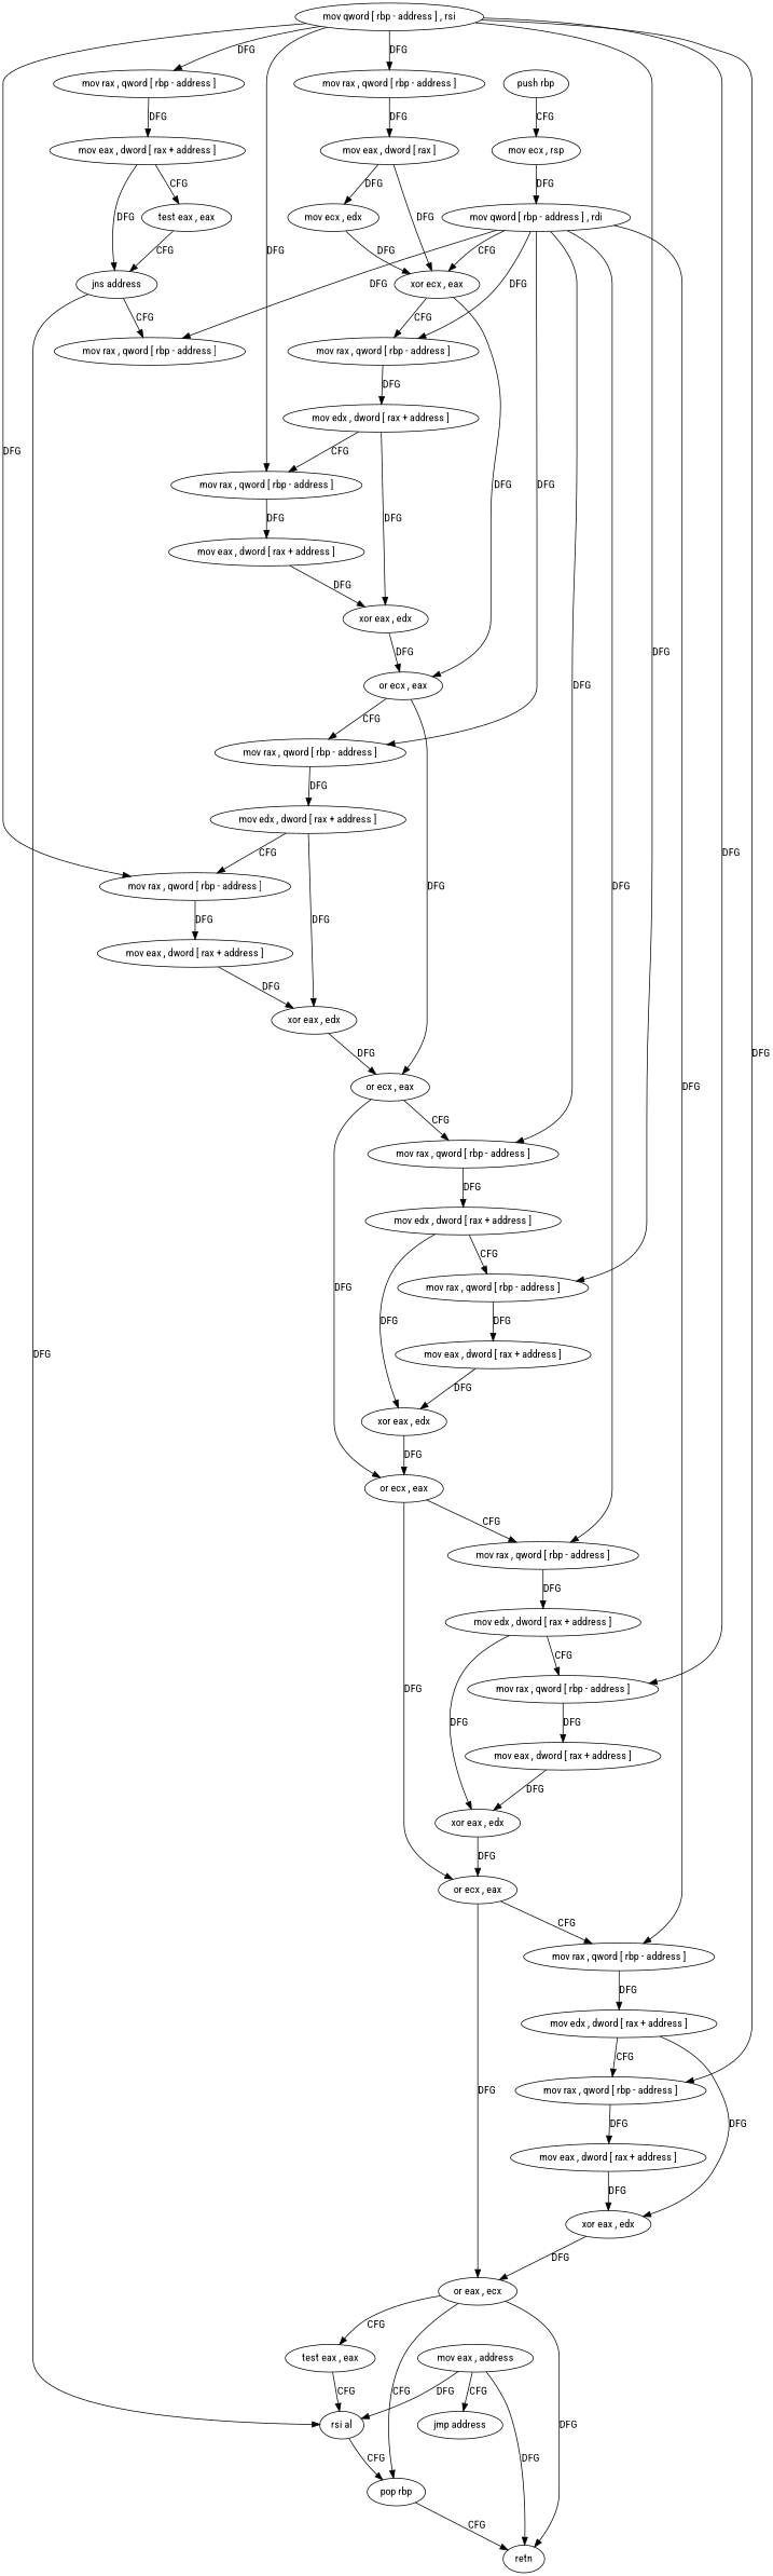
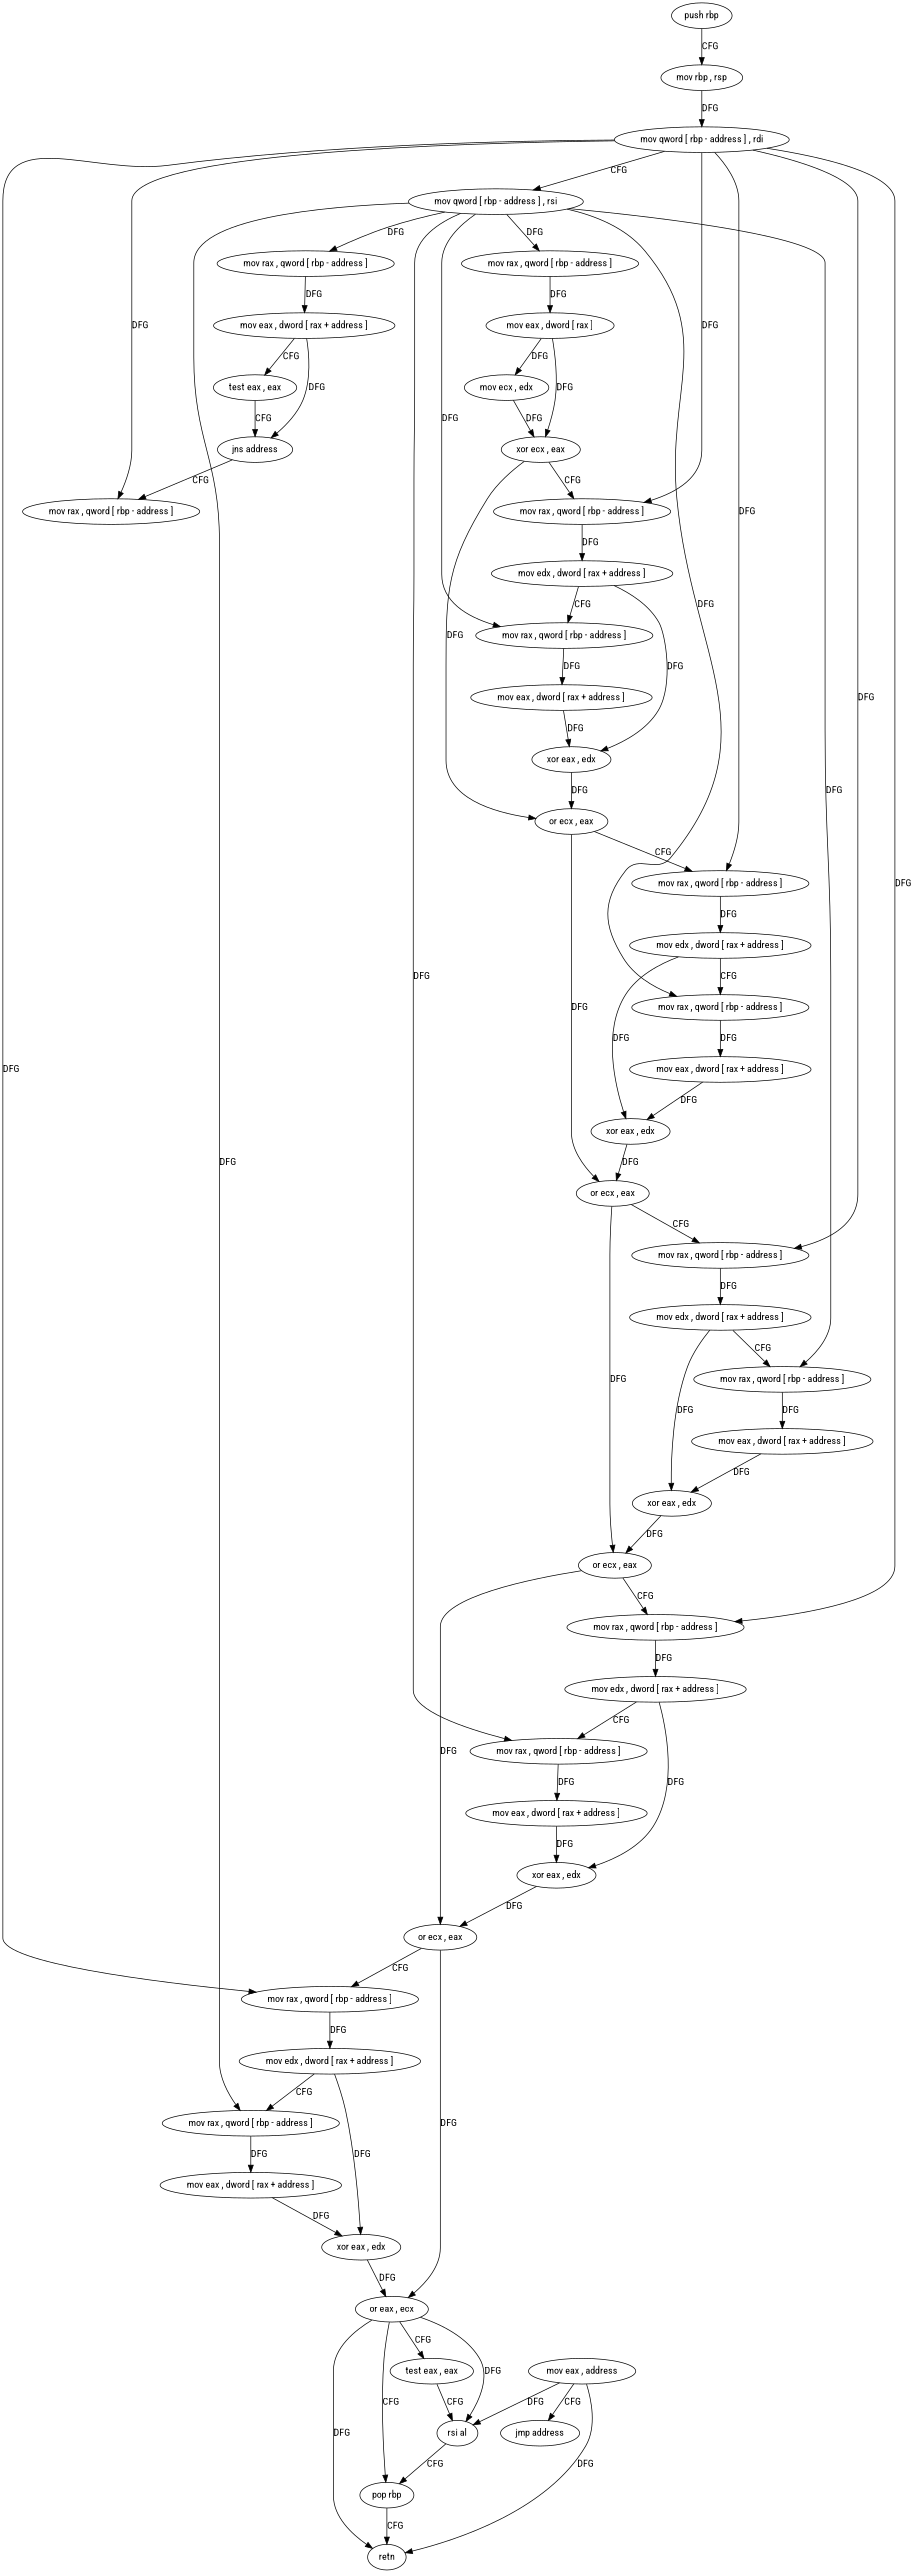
  digraph {
    fontname="Roboto Condensed"
    node [fontname="Roboto Condensed"]
    edge [fontname="Roboto Condensed"]
    n1 [label="push rbp"]
-   n2 [label="mov ecx , rsp"]
+   n2 [label="mov rbp , rsp"]
    n3 [label="mov qword [ rbp - address ] , rdi"]
    n4 [label="mov qword [ rbp - address ] , rsi"]
    n5 [label="mov rax , qword [ rbp - address ]"]
    n6 [label="mov rax , qword [ rbp - address ]"]
    n7 [label="mov rax , qword [ rbp - address ]"]
    n8 [label="mov rax , qword [ rbp - address ]"]
    n9 [label="mov rax , qword [ rbp - address ]"]
    n10 [label="mov rax , qword [ rbp - address ]"]
    n11 [label="mov rax , qword [ rbp - address ]"]
    n12 [label="mov rax , qword [ rbp - address ]"]
    n13 [label="mov rax , qword [ rbp - address ]"]
    n14 [label="mov rax , qword [ rbp - address ]"]
    n15 [label="mov rax , qword [ rbp - address ]"]
    n16 [label="mov rax , qword [ rbp - address ]"]
    n17 [label="mov rax , qword [ rbp - address ]"]
    n18 [label="mov edx , dword [ rax + address ]"]
    n19 [label="mov edx , dword [ rax + address ]"]
    n20 [label="mov edx , dword [ rax + address ]"]
    n21 [label="mov edx , dword [ rax + address ]"]
    n22 [label="mov edx , dword [ rax + address ]"]
    n23 [label="mov eax , dword [ rax + address ]"]
    n24 [label="mov eax , dword [ rax ]"]
    n25 [label="mov eax , dword [ rax + address ]"]
    n26 [label="mov eax , dword [ rax + address ]"]
    n27 [label="mov eax , dword [ rax + address ]"]
    n28 [label="mov eax , dword [ rax + address ]"]
    n29 [label="mov eax , dword [ rax + address ]"]
    n30 [label="test eax , eax"]
    n31 [label="jns address"]
    n32 [label="mov eax , address"]
    n33 [label="rsi al"]
    n34 [label="jmp address"]
    n35 [label=retn]
    n36 [label="pop rbp"]
    n37 [label="mov ecx , edx"]
    n38 [label="xor ecx , eax"]
    n39 [label="or ecx , eax"]
    n40 [label="or ecx , eax"]
    n41 [label="xor eax , edx"]
    n42 [label="or ecx , eax"]
    n43 [label="xor eax , edx"]
    n44 [label="or ecx , eax"]
    n45 [label="xor eax , edx"]
    n46 [label="or eax , ecx"]
    n47 [label="xor eax , edx"]
    n48 [label="test eax , eax"]
    n49 [label="xor eax , edx"]
    n1 -> n2 [label=CFG]
    n2 -> n3 [label=DFG]
-   n3 -> n38 [label=CFG]
+   n3 -> n4 [label=CFG]
    n3 -> n5 [label=DFG]
    n3 -> n6 [label=DFG]
    n3 -> n7 [label=DFG]
    n3 -> n8 [label=DFG]
    n3 -> n9 [label=DFG]
    n3 -> n10 [label=DFG]
    n4 -> n11 [label=DFG]
    n4 -> n12 [label=DFG]
    n4 -> n13 [label=DFG]
    n4 -> n14 [label=DFG]
    n4 -> n15 [label=DFG]
    n4 -> n16 [label=DFG]
    n4 -> n17 [label=DFG]
    n6 -> n18 [label=DFG]
    n7 -> n19 [label=DFG]
    n8 -> n20 [label=DFG]
    n9 -> n21 [label=DFG]
    n10 -> n22 [label=DFG]
    n11 -> n23 [label=DFG]
    n12 -> n24 [label=DFG]
    n13 -> n25 [label=DFG]
    n14 -> n26 [label=DFG]
    n15 -> n27 [label=DFG]
    n16 -> n28 [label=DFG]
    n17 -> n29 [label=DFG]
    n18 -> n13 [label=CFG]
    n18 -> n41 [label=DFG]
    n19 -> n14 [label=CFG]
    n19 -> n43 [label=DFG]
    n20 -> n15 [label=CFG]
    n20 -> n45 [label=DFG]
    n21 -> n16 [label=CFG]
    n21 -> n47 [label=DFG]
    n22 -> n17 [label=CFG]
    n22 -> n49 [label=DFG]
    n23 -> n30 [label=CFG]
    n23 -> n31 [label=DFG]
    n24 -> n37 [label=DFG]
    n24 -> n38 [label=DFG]
    n25 -> n41 [label=DFG]
    n26 -> n43 [label=DFG]
    n27 -> n45 [label=DFG]
    n28 -> n47 [label=DFG]
    n29 -> n49 [label=DFG]
    n30 -> n31 [label=CFG]
    n31 -> n5 [label=CFG]
    n32 -> n33 [label=DFG]
    n32 -> n34 [label=CFG]
    n32 -> n35 [label=DFG]
    n33 -> n36 [label=CFG]
    n36 -> n35 [label=CFG]
    n37 -> n38 [label=DFG]
    n38 -> n6 [label=CFG]
    n38 -> n39 [label=DFG]
    n39 -> n7 [label=CFG]
    n39 -> n40 [label=DFG]
    n40 -> n8 [label=CFG]
    n40 -> n42 [label=DFG]
    n41 -> n39 [label=DFG]
    n42 -> n9 [label=CFG]
    n42 -> n44 [label=DFG]
    n43 -> n40 [label=DFG]
    n44 -> n10 [label=CFG]
    n44 -> n46 [label=DFG]
    n45 -> n42 [label=DFG]
-   n31 -> n33 [label=DFG]
+   n46 -> n33 [label=DFG]
    n46 -> n35 [label=DFG]
    n46 -> n36 [label=CFG]
    n46 -> n48 [label=CFG]
    n47 -> n44 [label=DFG]
    n48 -> n33 [label=CFG]
    n49 -> n46 [label=DFG]
  }
